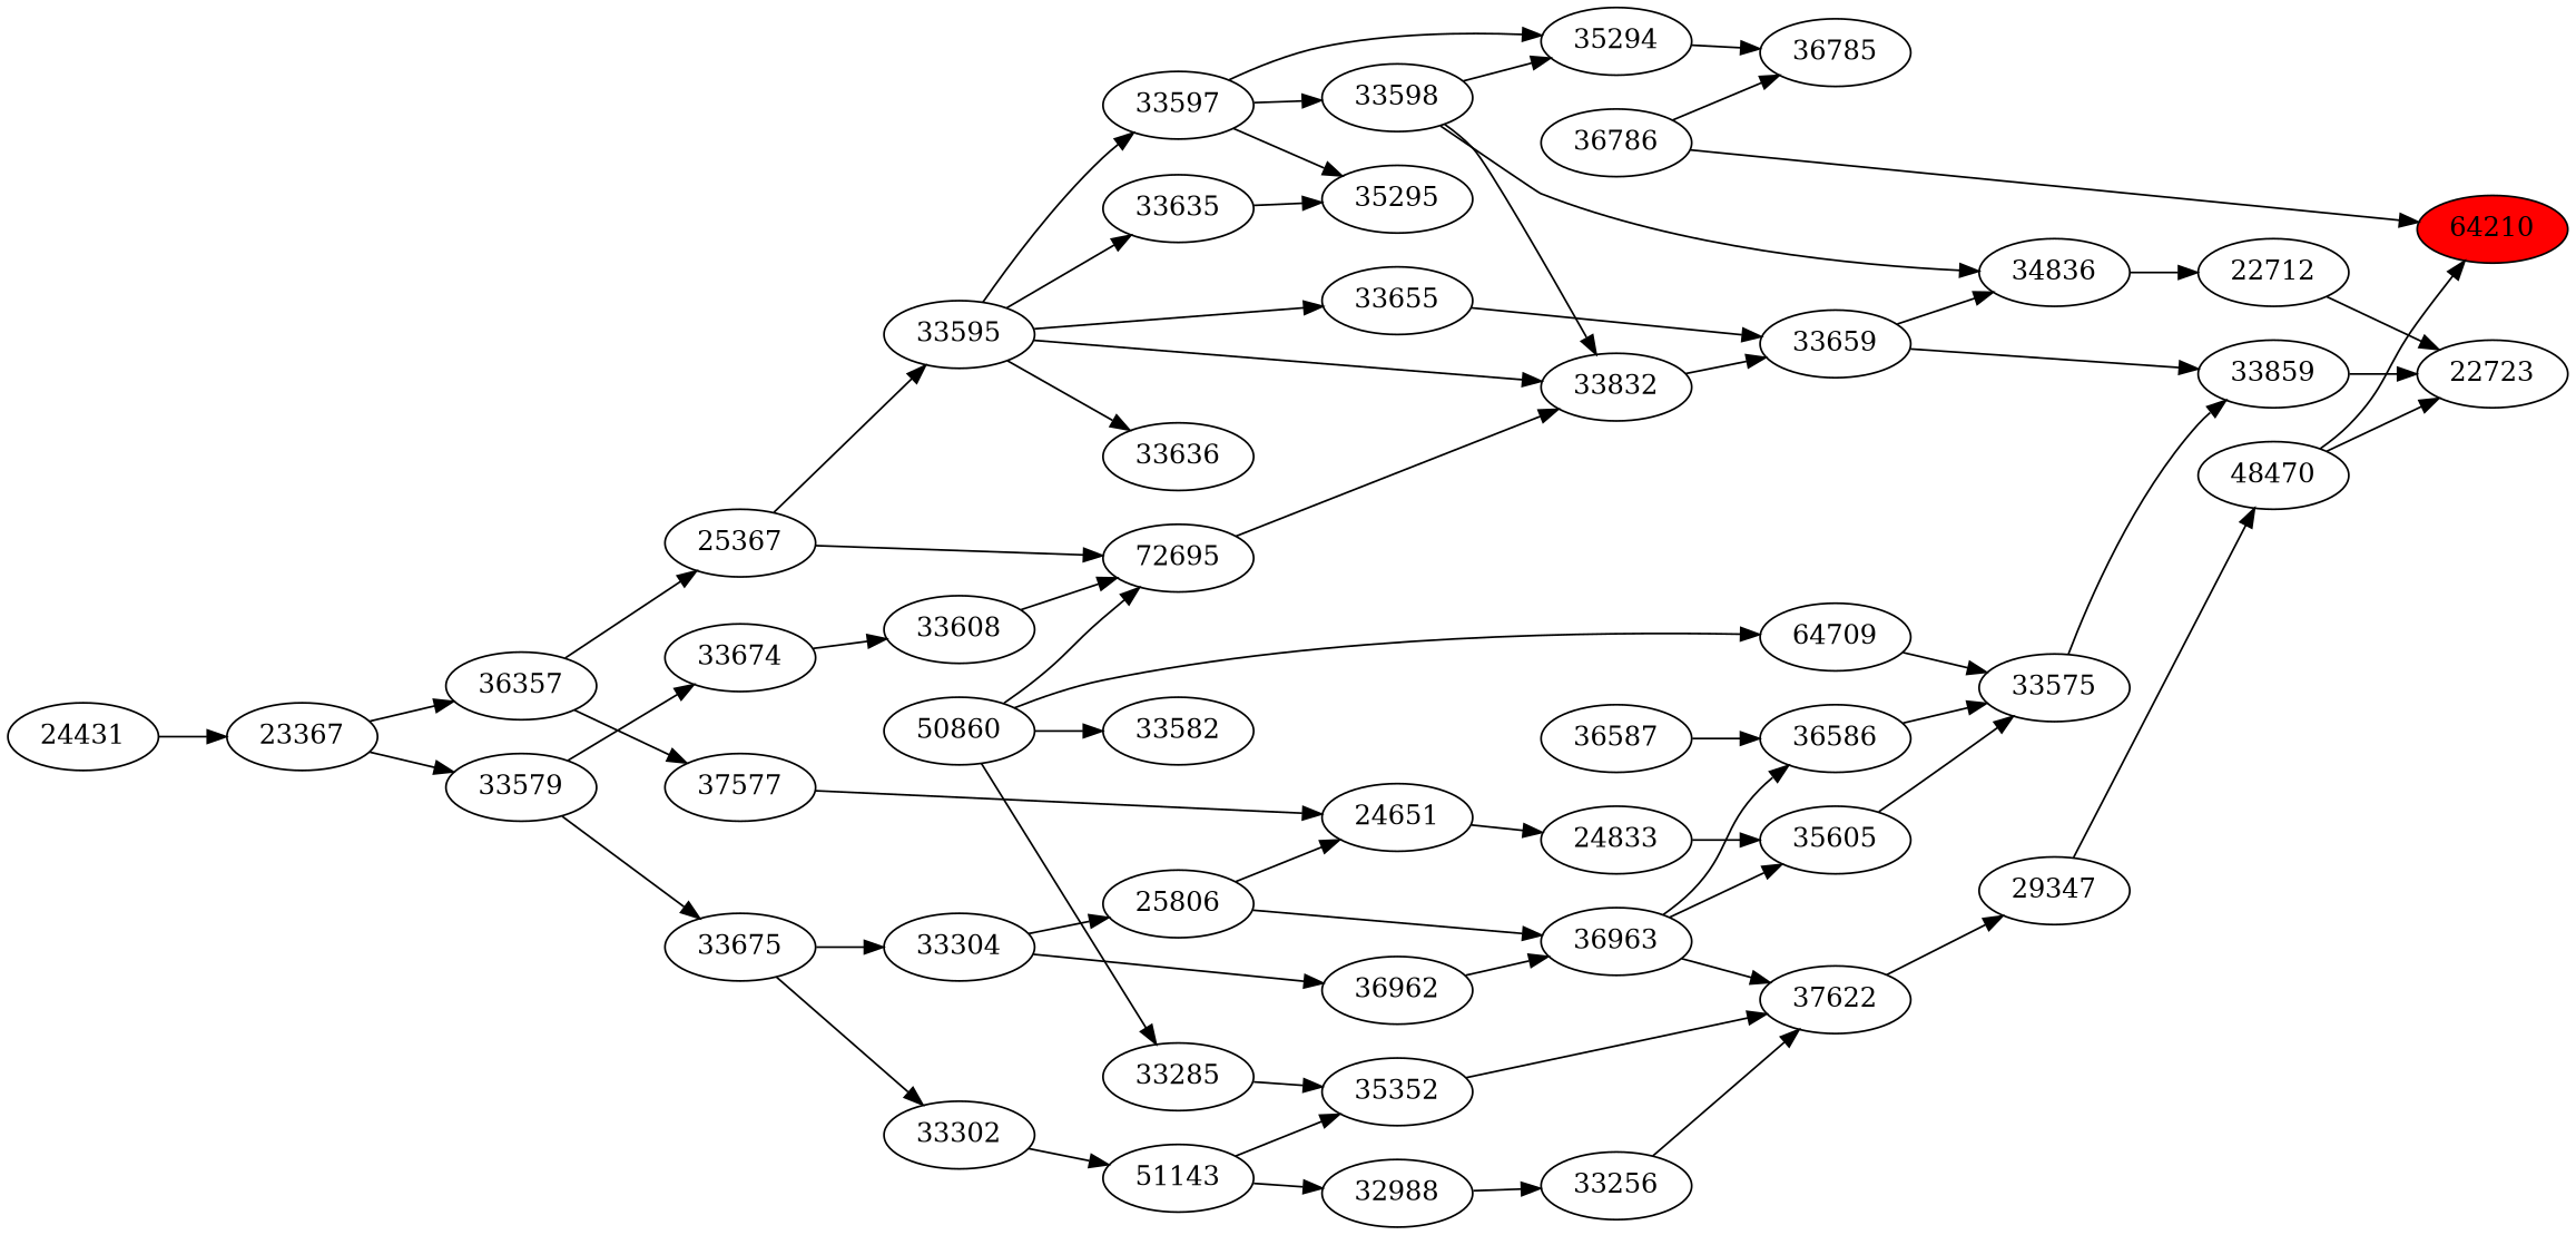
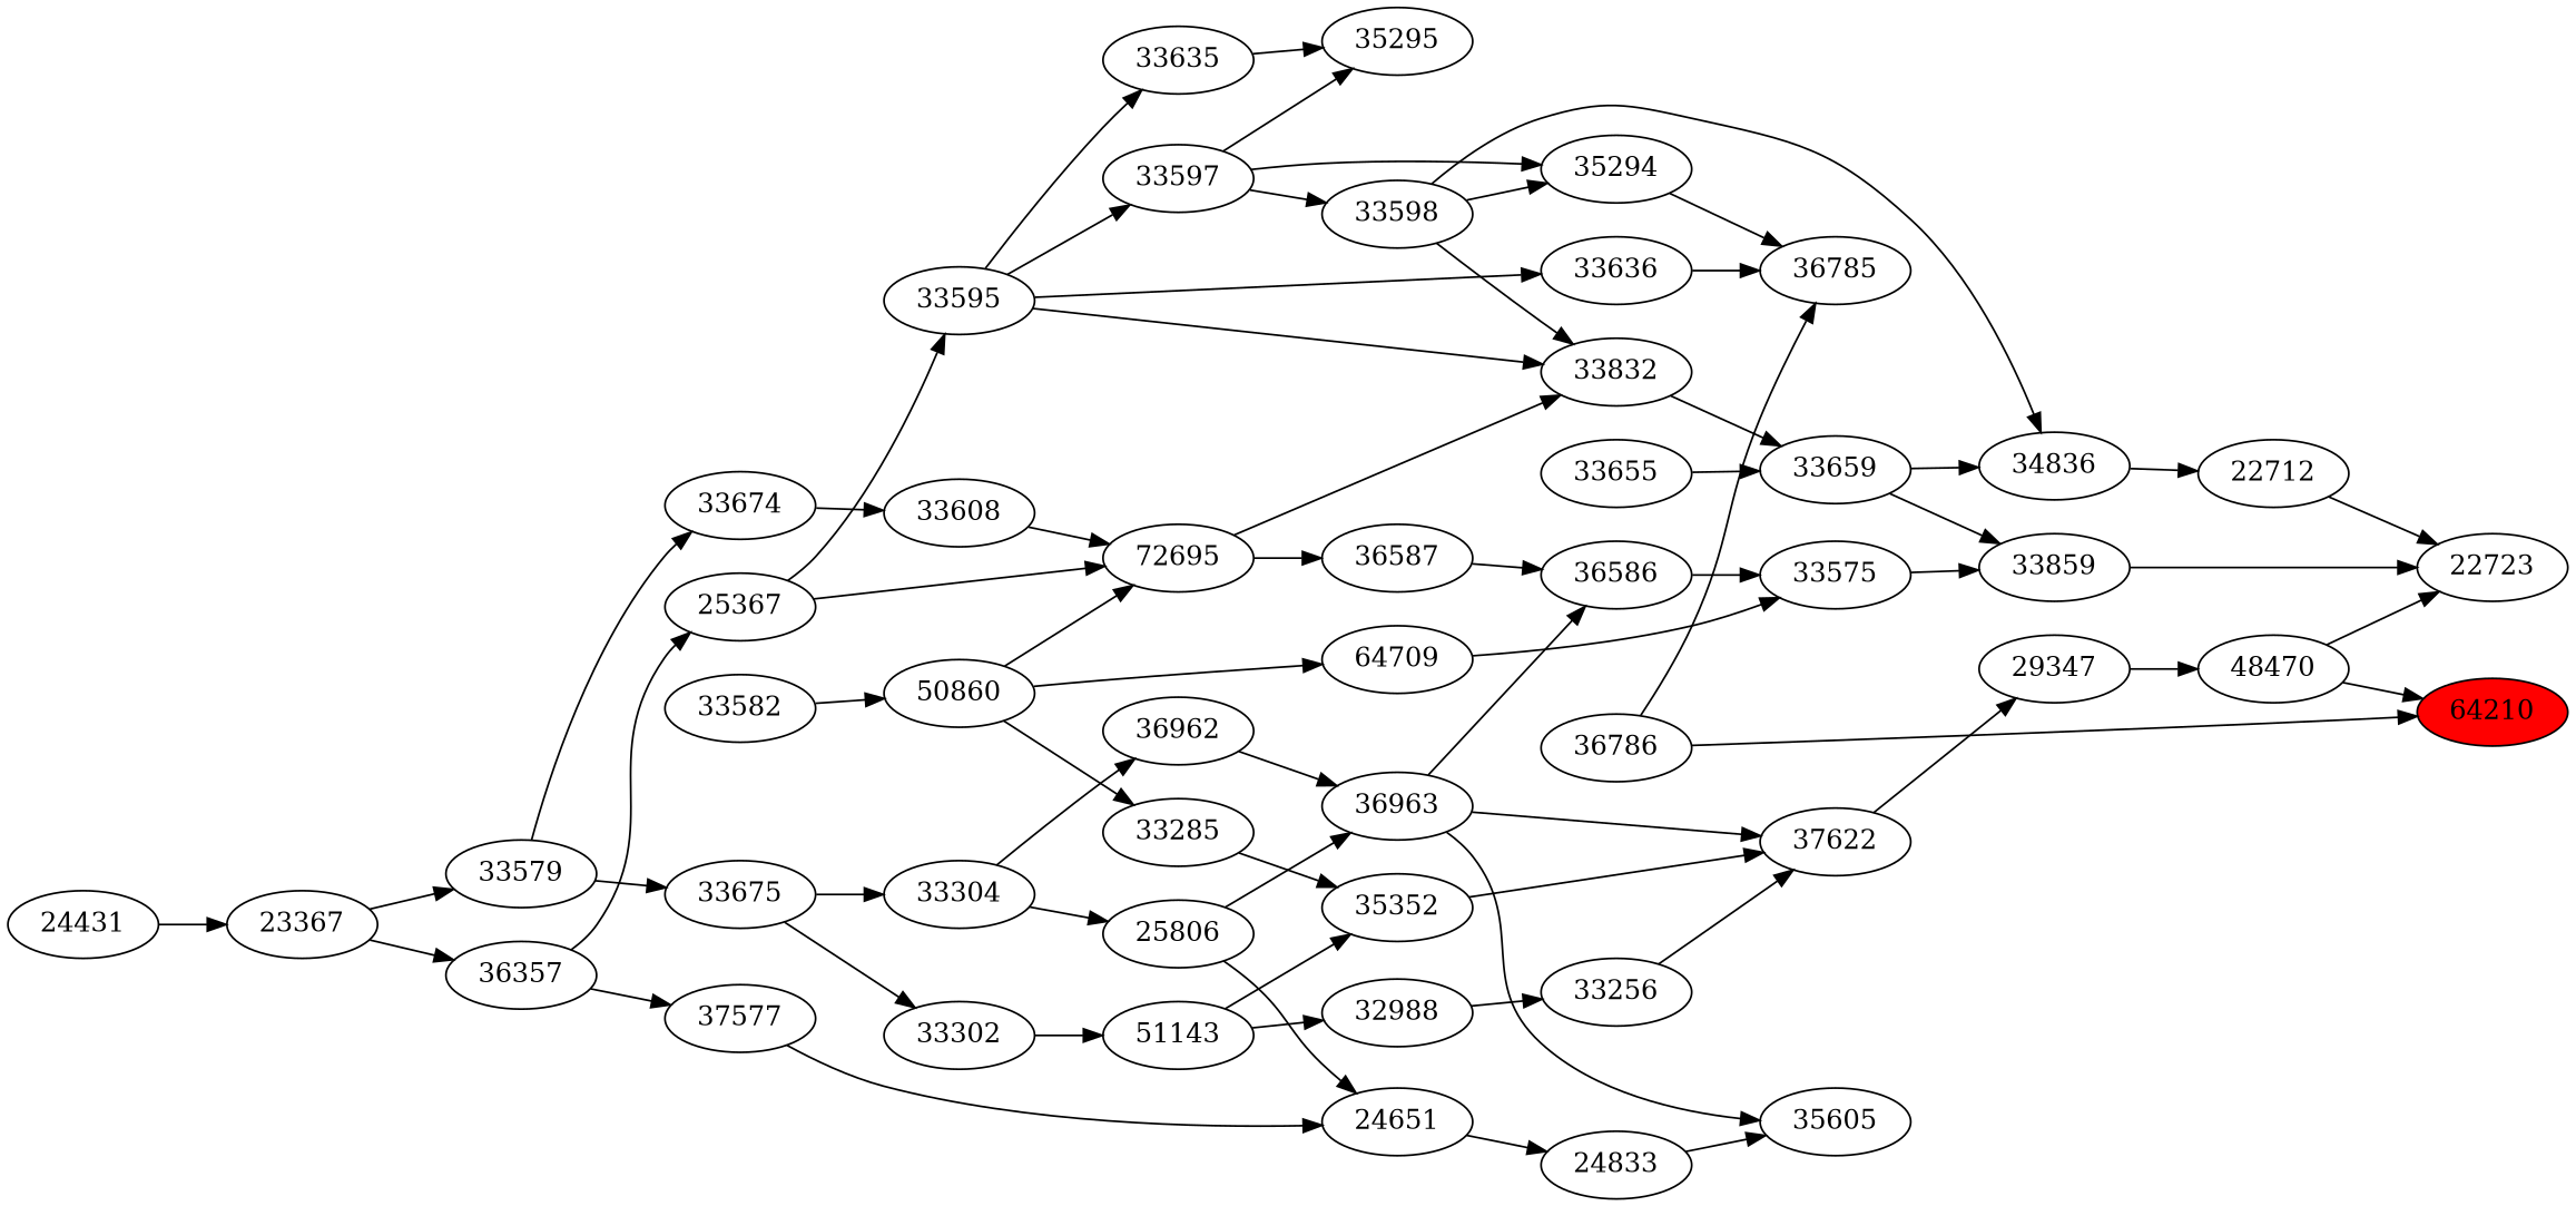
  strict digraph {
    rankdir=LR
    n1 [fillcolor=red label=64210 style=filled]
    n2 [label=48470]
    n3 [label=22723]
    n4 [label=36786]
    n5 [label=36785]
    n6 [label=29347]
    n7 [label=22712]
    n8 [label=33859]
    n9 [label=37622]
    n10 [label=35294]
    n11 [label=33636]
    n12 [label=34836]
    n13 [label=33575]
    n14 [label=33659]
    n15 [label=36963]
    n16 [label=36586]
    n17 [label=35605]
    n18 [label=35352]
    n19 [label=33256]
    n20 [label=33598]
    n21 [label=33832]
    n22 [label=35295]
    n23 [label=33595]
    n24 [label=33655]
    n25 [label=33597]
    n26 [label=33635]
    n27 [label=64709]
    n28 [label=36962]
    n29 [label=25806]
    n30 [label=24651]
    n31 [label=24833]
    n32 [label=33285]
    n33 [label=51143]
    n34 [label=32988]
    n35 [label=25367]
    n36 [label=72695]
    n37 [label=36587]
    n38 [label=50860]
    n39 [label=33304]
    n40 [label=33302]
    n41 [label=36357]
    n42 [label=37577]
    n43 [label=33582]
    n44 [label=33675]
    n45 [label=23367]
    n46 [label=33579]
    n47 [label=33674]
    n48 [label=33608]
    n49 [label=24431]
    n2 -> n1
    n2 -> n3
    n4 -> n1
    n4 -> n5
    n6 -> n2
    n7 -> n3
    n8 -> n3
    n9 -> n6
    n10 -> n5
+   n11 -> n5
    n12 -> n7
    n13 -> n8
    n14 -> n8
    n14 -> n12
    n15 -> n9
    n15 -> n16
    n15 -> n17
    n16 -> n13
-   n17 -> n13
    n18 -> n9
    n19 -> n9
    n20 -> n10
    n20 -> n12
    n20 -> n21
    n21 -> n14
    n23 -> n11
    n23 -> n21
-   n23 -> n24
    n23 -> n25
    n23 -> n26
    n24 -> n14
    n25 -> n10
    n25 -> n20
    n25 -> n22
    n26 -> n22
    n27 -> n13
    n28 -> n15
    n29 -> n15
    n29 -> n30
    n30 -> n31
    n31 -> n17
    n32 -> n18
    n33 -> n18
    n33 -> n34
    n34 -> n19
    n35 -> n23
    n35 -> n36
    n36 -> n21
+   n36 -> n37
    n37 -> n16
    n38 -> n27
    n38 -> n32
    n38 -> n36
    n39 -> n28
    n39 -> n29
    n40 -> n33
    n41 -> n35
    n41 -> n42
    n42 -> n30
-   n38 -> n43
+   n43 -> n38
    n44 -> n39
    n44 -> n40
    n45 -> n41
    n45 -> n46
    n46 -> n44
    n46 -> n47
    n47 -> n48
    n48 -> n36
    n49 -> n45
  }
